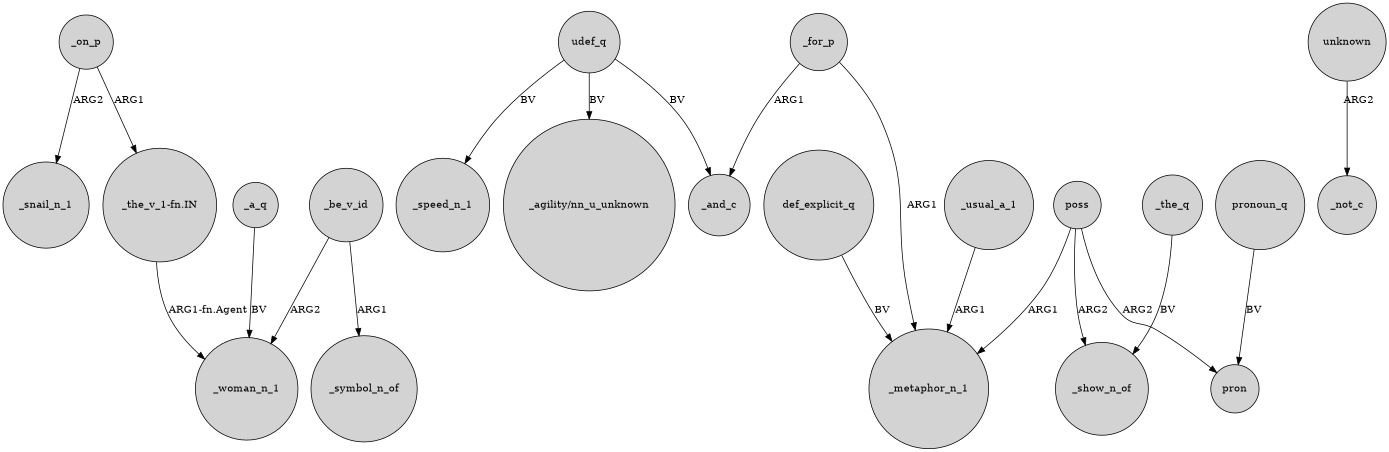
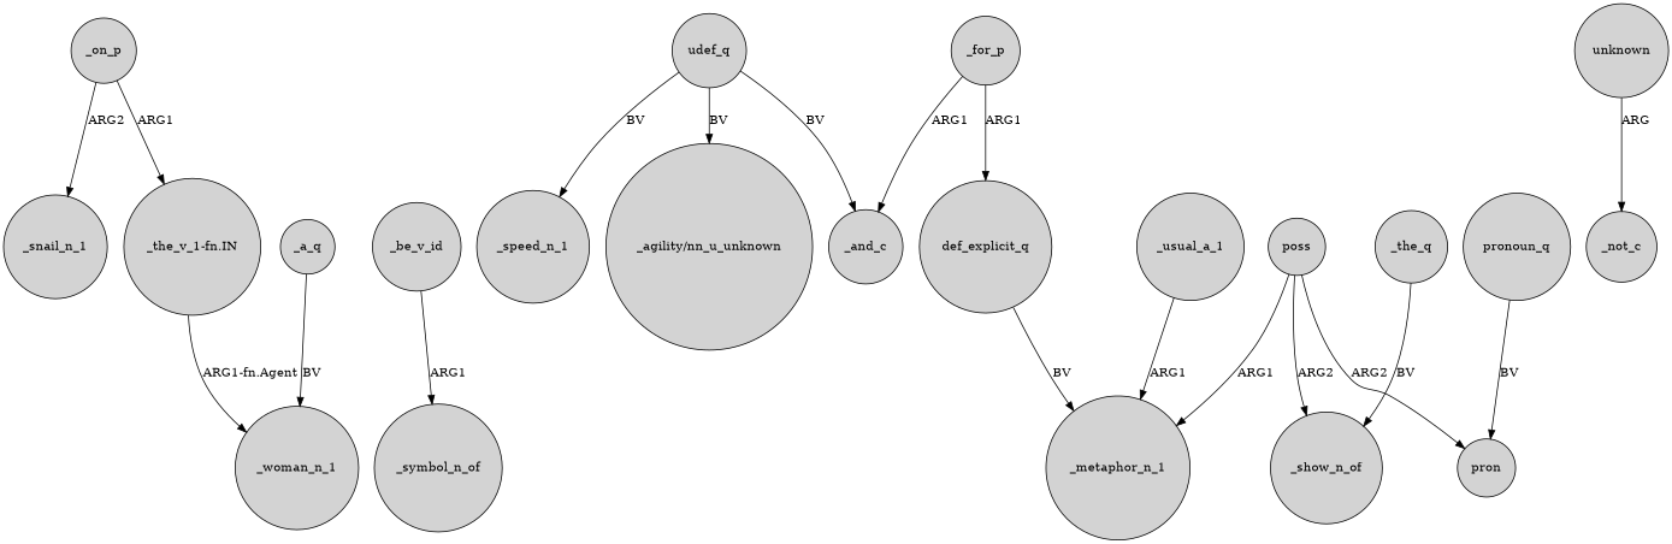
  digraph {
    node [shape=circle style=filled]
    _on_p
    _snail_n_1
    n3 [label="_the_v_1-fn.IN"]
    _woman_n_1
    udef_q
    _speed_n_1
    _and_c
    "_agility/nn_u_unknown"
    poss
    pron
    _show_n_of
    _metaphor_n_1
    _for_p
    _be_v_id
    _symbol_n_of
    pronoun_q
    _usual_a_1
    def_explicit_q
    _the_q
    _a_q
    unknown
    _not_c
    _on_p -> _snail_n_1 [label=ARG2]
    _on_p -> n3 [label=ARG1]
    n3 -> _woman_n_1 [label="ARG1-fn.Agent"]
    udef_q -> _speed_n_1 [label=BV]
    udef_q -> _and_c [label=BV]
    udef_q -> "_agility/nn_u_unknown" [label=BV]
    poss -> pron [label=ARG2]
    poss -> _show_n_of [label=ARG2]
    poss -> _metaphor_n_1 [label=ARG1]
    _for_p -> _and_c [label=ARG1]
-   _for_p -> _metaphor_n_1 [label=ARG1]
-   _be_v_id -> _woman_n_1 [label=ARG2]
+   _for_p -> def_explicit_q [label=ARG1]
    _be_v_id -> _symbol_n_of [label=ARG1]
    pronoun_q -> pron [label=BV]
    _usual_a_1 -> _metaphor_n_1 [label=ARG1]
    def_explicit_q -> _metaphor_n_1 [label=BV]
    _the_q -> _show_n_of [label=BV]
    _a_q -> _woman_n_1 [label=BV]
-   unknown -> _not_c [label=ARG2]
+   unknown -> _not_c [label=ARG]
  }
